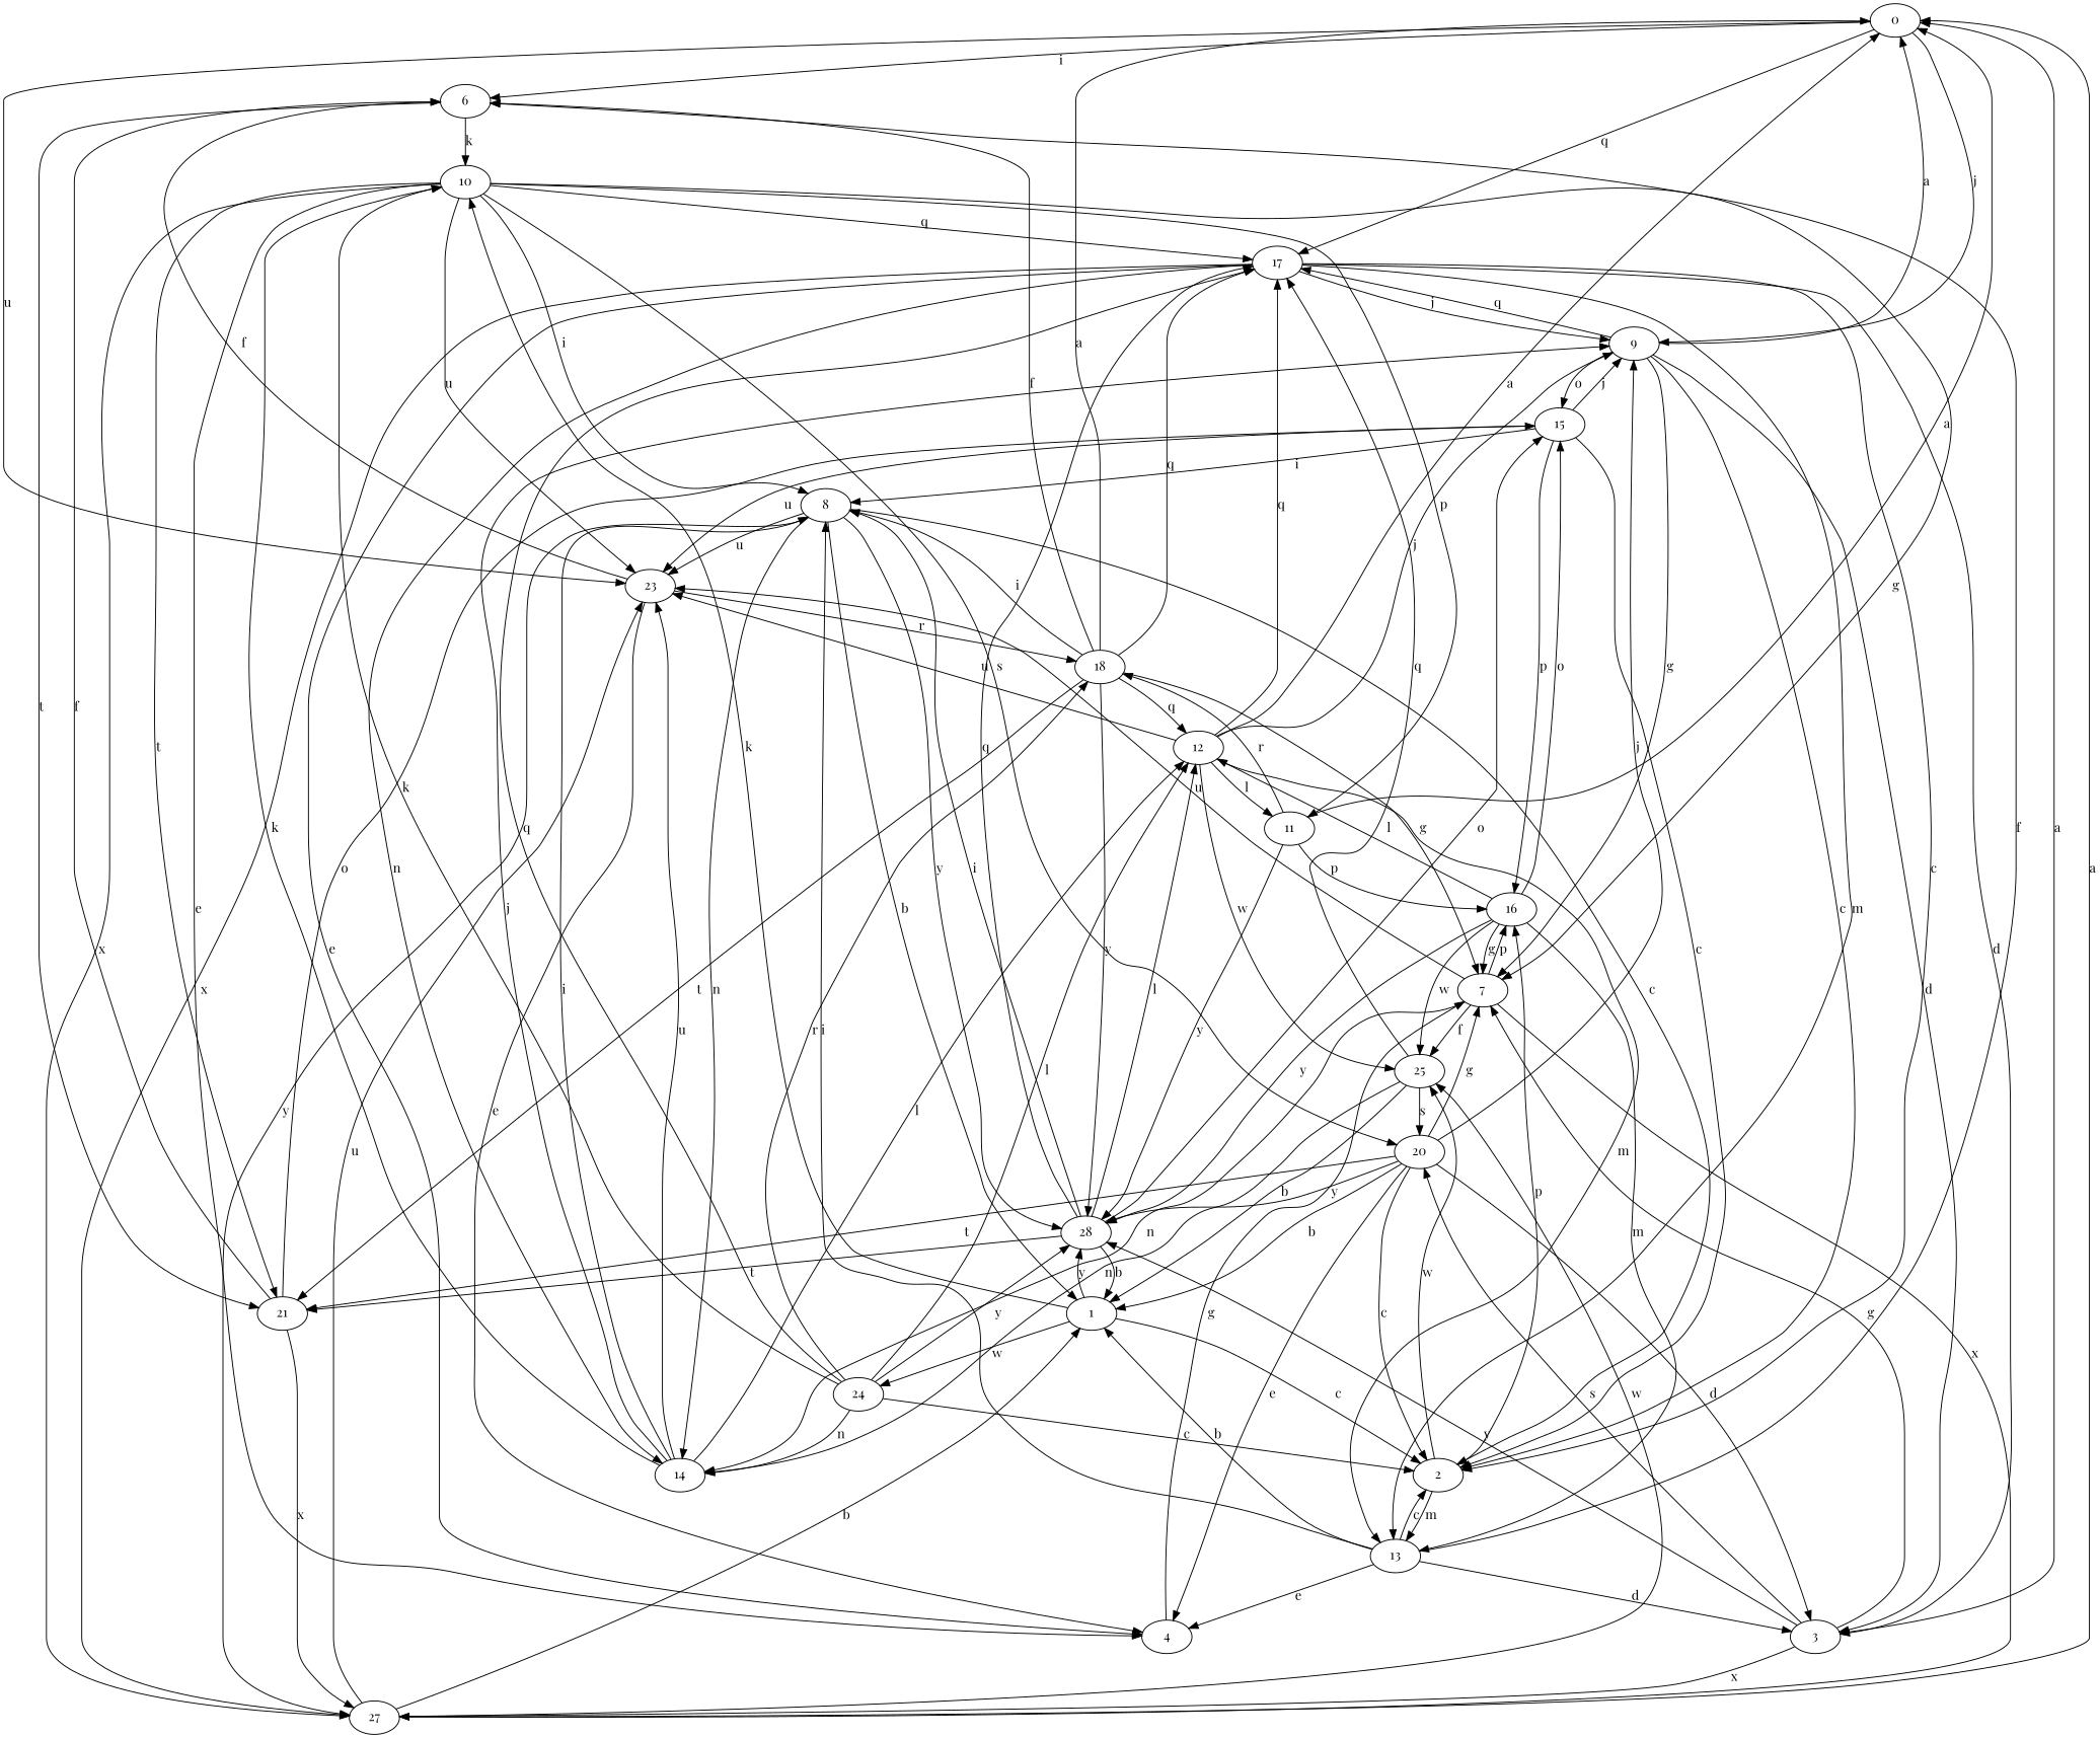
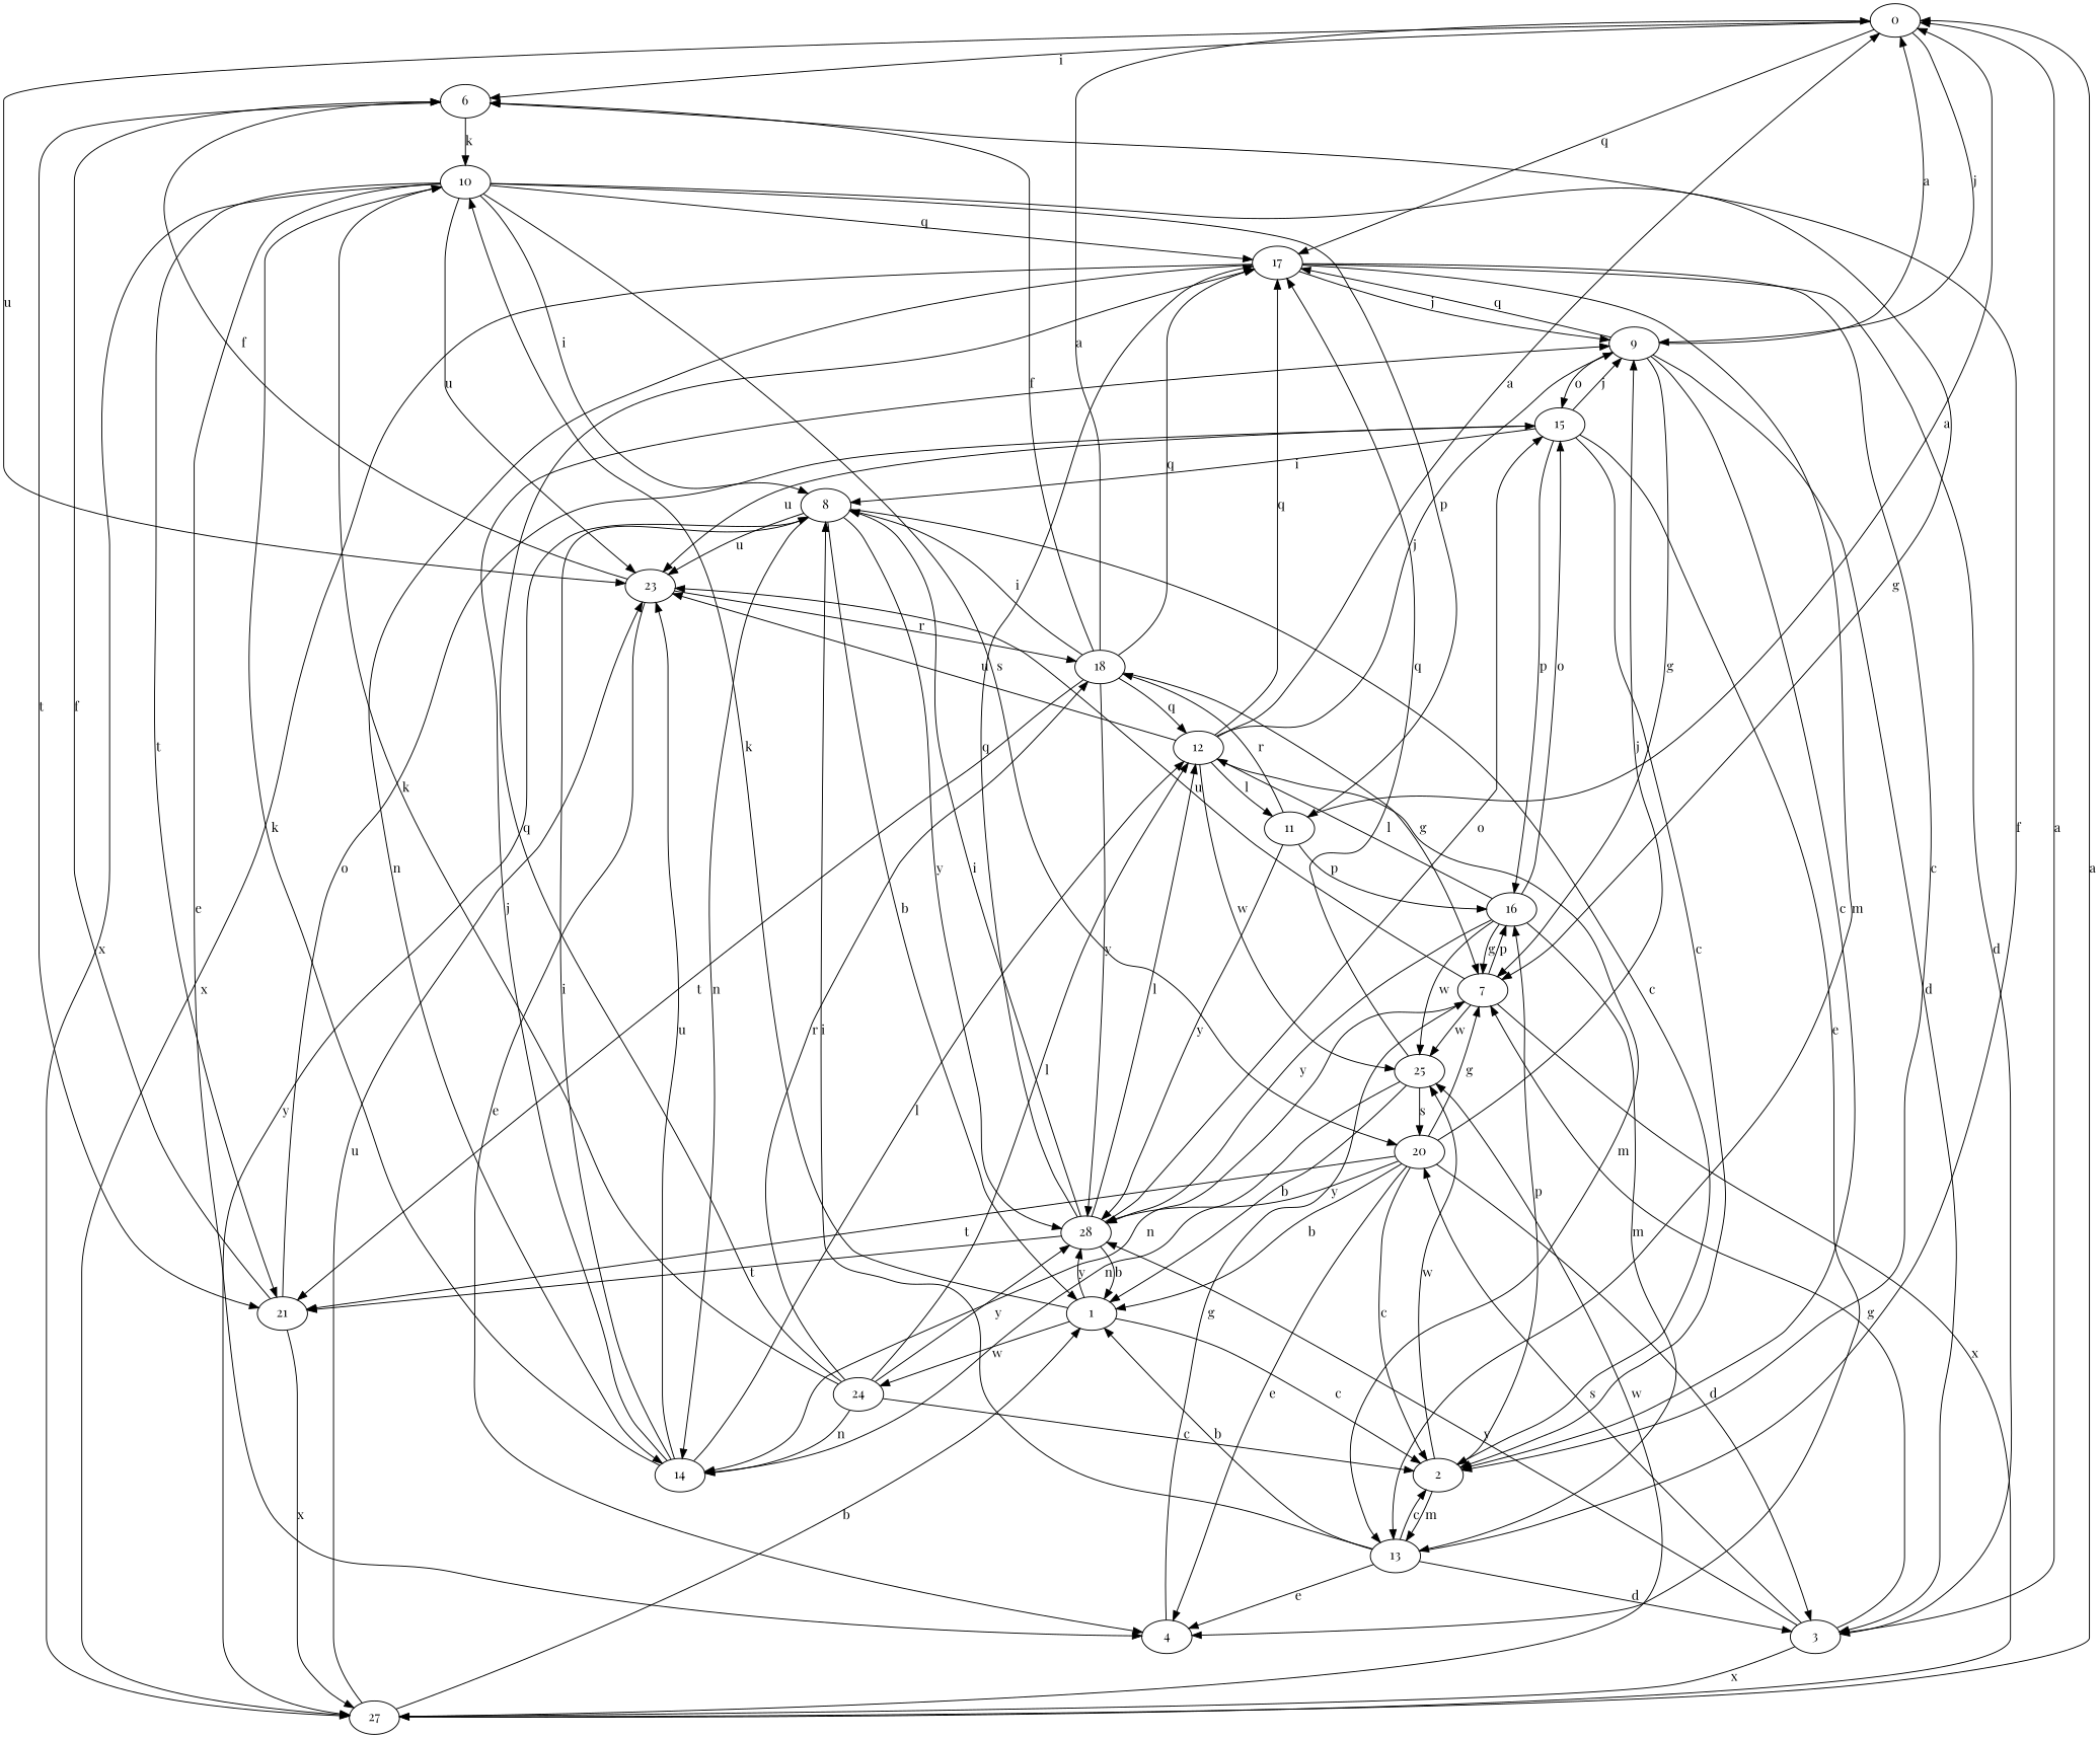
  strict digraph {
    fontname="Playfair Display"
    node [fontname="Playfair Display"]
    edge [fontname="Playfair Display"]
    0
    6
    9
    17
    23
    10
    21
    2
    3
    7
    15
    13
    27
    4
    14
    18
    1
    24
    28
    16
    25
    20
    8
    11
    12
    0 -> 6 [label=i]
    0 -> 9 [label=j]
    0 -> 17 [label=q]
    0 -> 23 [label=u]
    6 -> 10 [label=k]
    6 -> 21 [label=t]
    9 -> 0 [label=a]
    9 -> 17 [label=q]
    9 -> 2 [label=c]
    9 -> 3 [label=d]
    9 -> 7 [label=g]
    9 -> 15 [label=o]
    17 -> 9 [label=j]
    17 -> 2 [label=c]
    17 -> 3 [label=d]
    17 -> 13 [label=m]
    17 -> 27 [label=x]
-   17 -> 4 [label=e]
+   15 -> 4 [label=e]
    17 -> 14 [label=n]
    23 -> 6 [label=f]
    23 -> 4 [label=e]
    23 -> 18 [label=r]
    10 -> 17 [label=q]
    10 -> 23 [label=u]
    10 -> 21 [label=t]
    10 -> 7 [label=g]
    10 -> 27 [label=x]
    10 -> 4 [label=e]
    10 -> 20 [label=s]
    10 -> 8 [label=i]
    10 -> 11 [label=p]
    21 -> 6 [label=f]
    21 -> 15 [label=o]
    21 -> 27 [label=x]
    2 -> 13 [label=m]
    2 -> 16 [label=p]
    2 -> 25 [label=w]
    3 -> 0 [label=a]
    3 -> 7 [label=g]
    3 -> 27 [label=x]
    3 -> 28 [label=y]
    3 -> 20 [label=s]
    7 -> 23 [label=u]
    7 -> 27 [label=x]
    7 -> 14 [label=n]
    7 -> 16 [label=p]
-   7 -> 25 [label=f]
+   7 -> 25 [label=w]
    15 -> 9 [label=j]
    15 -> 23 [label=u]
    15 -> 2 [label=c]
    15 -> 16 [label=p]
    15 -> 8 [label=i]
    13 -> 6 [label=f]
    13 -> 2 [label=c]
    13 -> 3 [label=d]
    13 -> 4 [label=e]
    13 -> 1 [label=b]
    13 -> 8 [label=i]
    27 -> 0 [label=a]
    27 -> 23 [label=u]
    27 -> 1 [label=b]
    27 -> 25 [label=w]
    4 -> 7 [label=g]
    14 -> 9 [label=j]
    14 -> 23 [label=u]
    14 -> 10 [label=k]
    14 -> 8 [label=i]
    14 -> 12 [label=l]
    18 -> 0 [label=a]
    18 -> 6 [label=f]
    18 -> 17 [label=q]
    18 -> 21 [label=t]
    18 -> 7 [label=g]
    18 -> 28 [label=y]
    18 -> 8 [label=i]
    18 -> 12 [label=q]
    1 -> 10 [label=k]
    1 -> 2 [label=c]
    1 -> 24 [label=w]
    1 -> 28 [label=y]
    24 -> 17 [label=q]
    24 -> 10 [label=k]
    24 -> 2 [label=c]
    24 -> 14 [label=n]
    24 -> 18 [label=r]
    24 -> 28 [label=y]
    24 -> 12 [label=l]
    28 -> 17 [label=q]
    28 -> 21 [label=t]
    28 -> 15 [label=o]
    28 -> 1 [label=b]
    28 -> 8 [label=i]
    28 -> 12 [label=l]
    16 -> 7 [label=g]
    16 -> 15 [label=o]
    16 -> 13 [label=m]
    16 -> 28 [label=y]
    16 -> 25 [label=w]
    16 -> 12 [label=l]
    25 -> 17 [label=q]
    25 -> 14 [label=n]
    25 -> 1 [label=b]
    25 -> 20 [label=s]
    20 -> 9 [label=j]
    20 -> 21 [label=t]
    20 -> 2 [label=c]
    20 -> 3 [label=d]
    20 -> 7 [label=g]
    20 -> 4 [label=e]
    20 -> 1 [label=b]
    20 -> 28 [label=y]
    8 -> 23 [label=u]
    8 -> 2 [label=c]
    8 -> 27 [label=y]
    8 -> 14 [label=n]
    8 -> 1 [label=b]
    8 -> 28 [label=y]
    11 -> 0 [label=a]
    11 -> 18 [label=r]
    11 -> 28 [label=y]
    11 -> 16 [label=p]
    12 -> 0 [label=a]
    12 -> 9 [label=j]
    12 -> 17 [label=q]
    12 -> 23 [label=u]
    12 -> 13 [label=m]
    12 -> 25 [label=w]
    12 -> 11 [label=l]
  }
